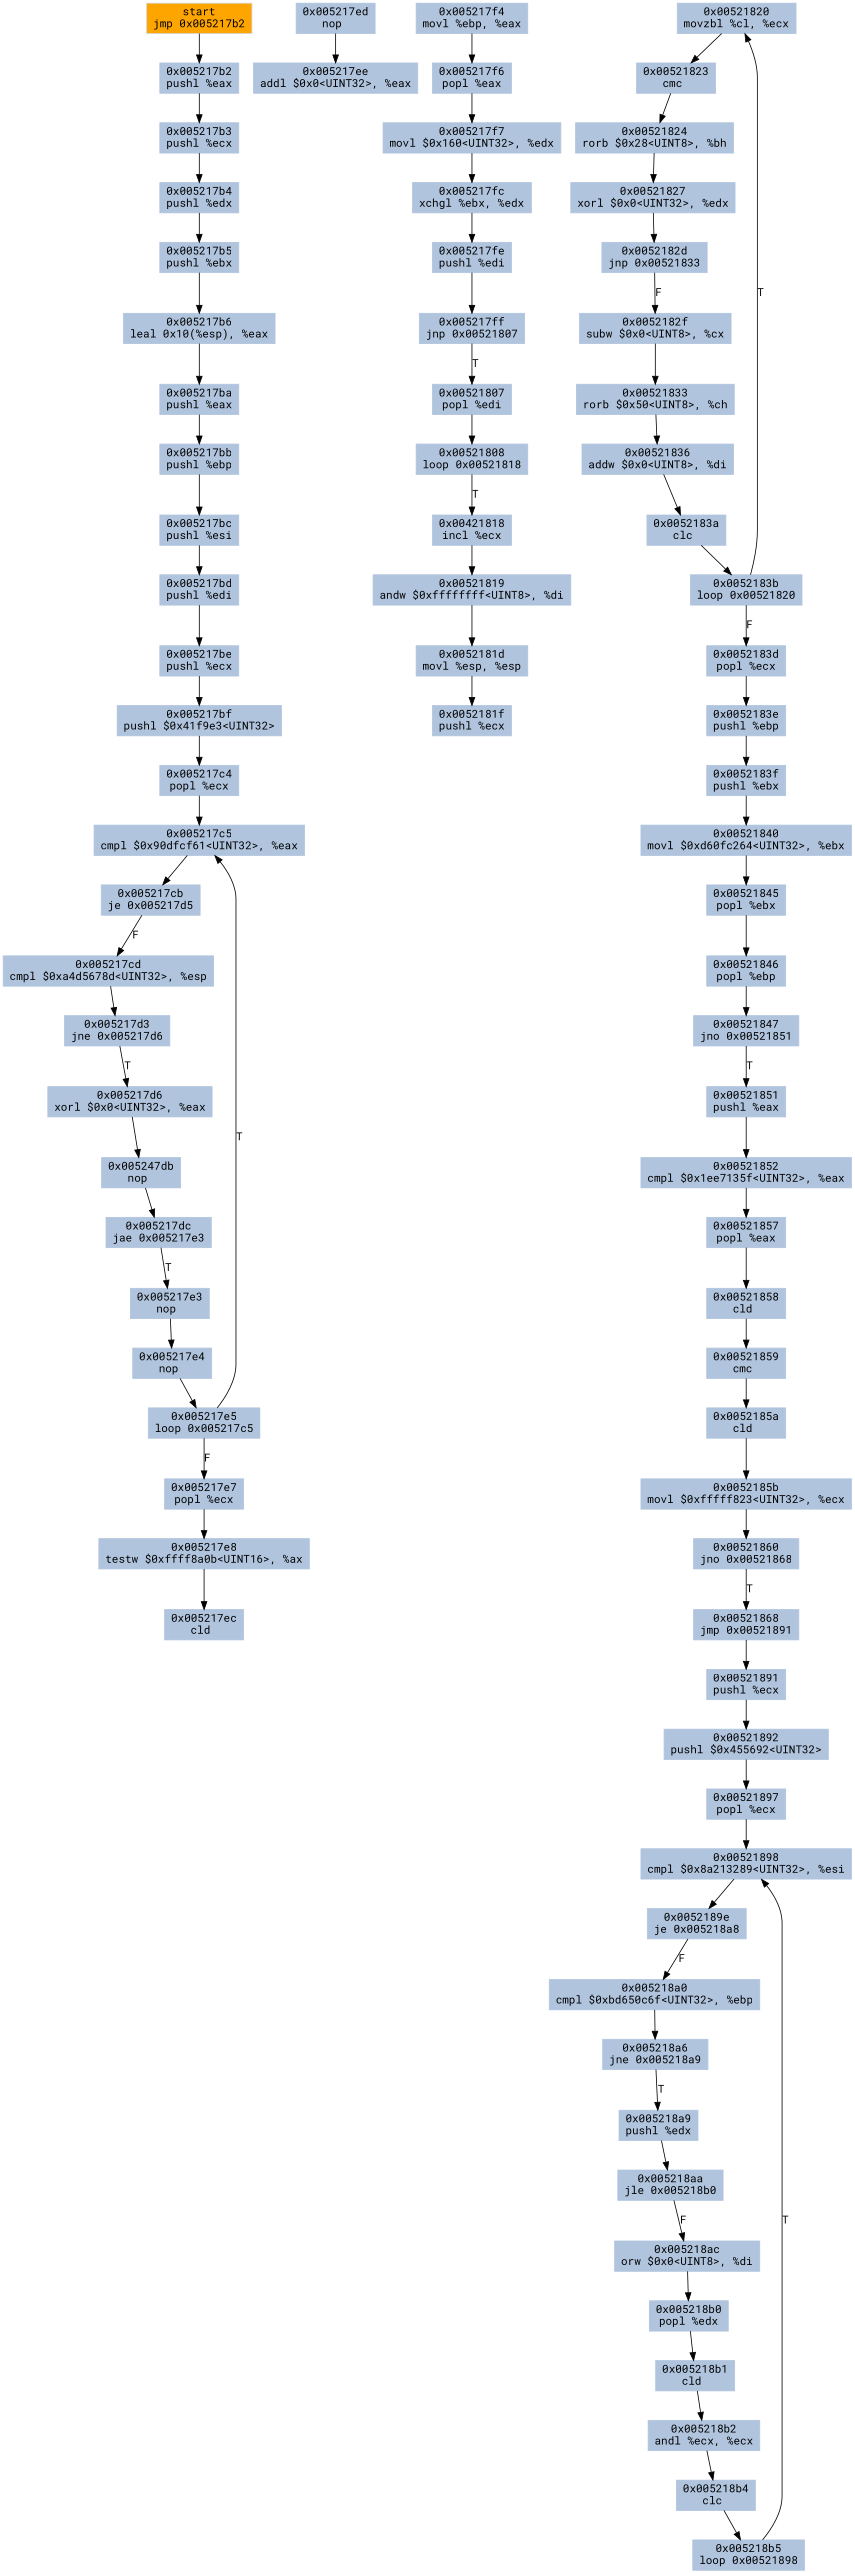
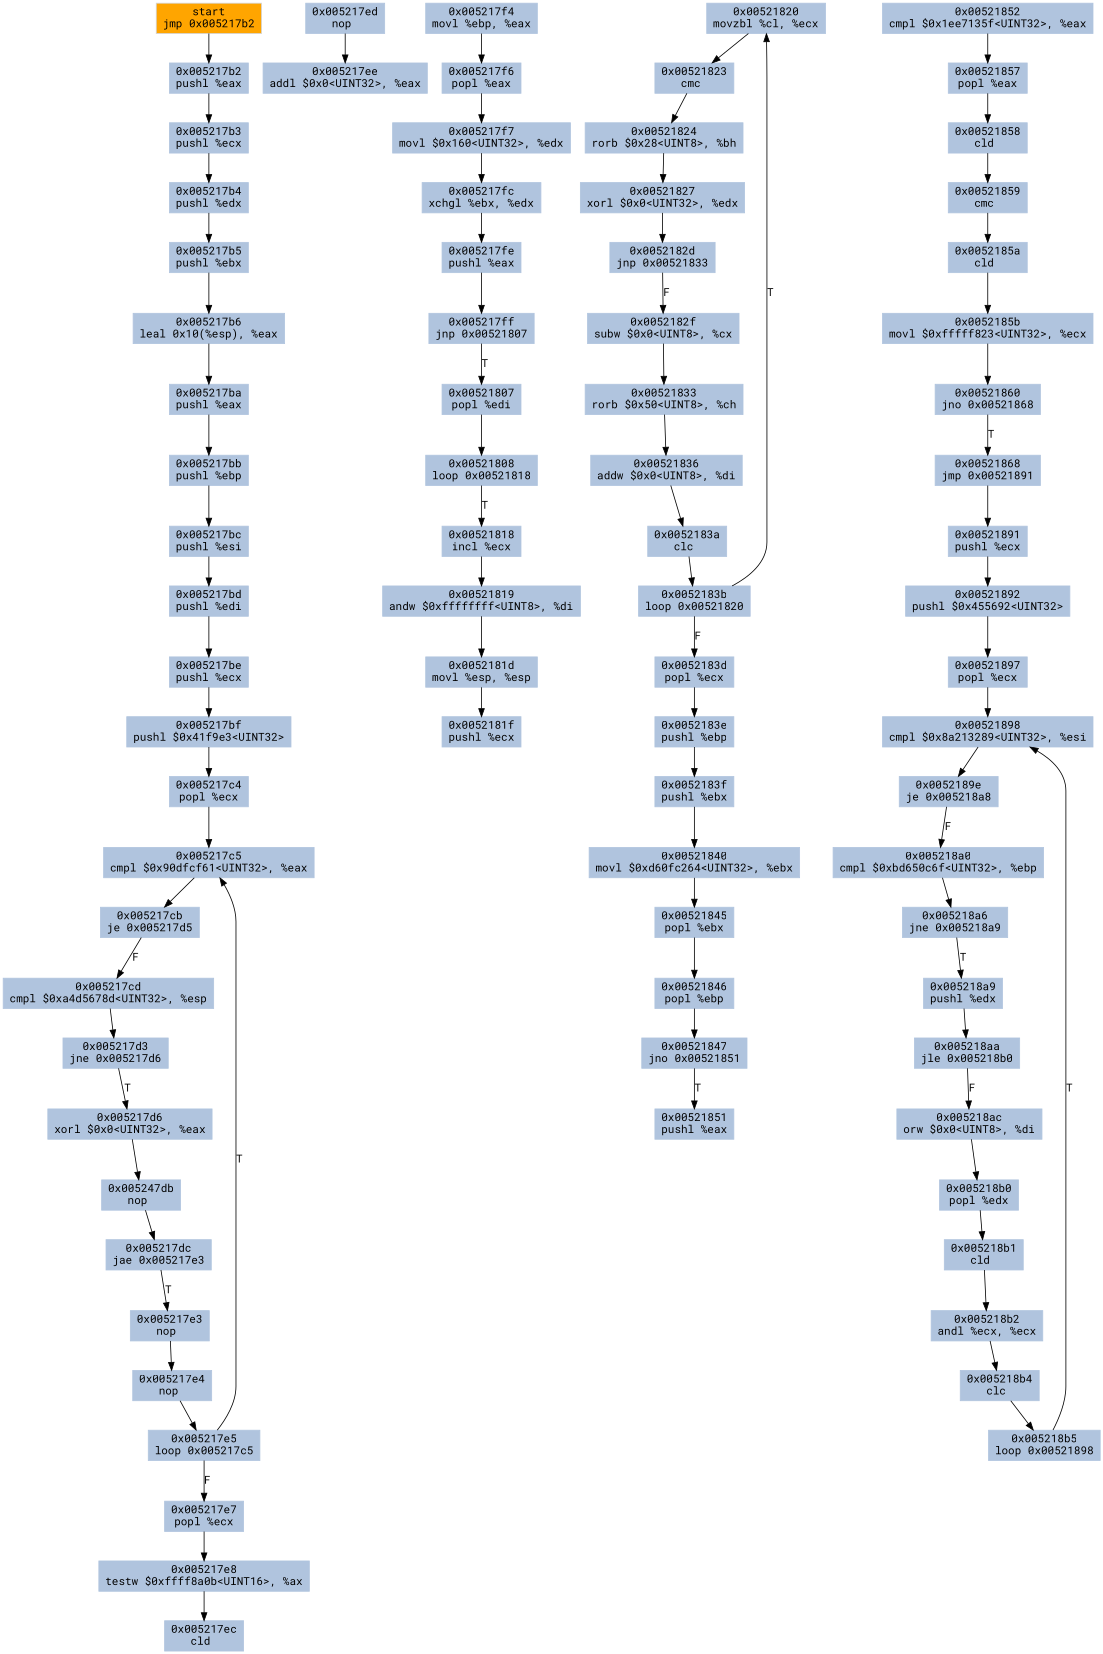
  digraph {
    fontname="Roboto Mono"
    node [color=lightsteelblue fillcolor=lightsteelblue fontname="Roboto Mono" shape=rectangle style=filled]
    edge [color="#000000" fontname="Roboto Mono"]
    n1 [color=lightgrey fillcolor=orange label="start\njmp 0x005217b2"]
    n2 [label="0x005217b2\npushl %eax"]
    n3 [label="0x005217b3\npushl %ecx"]
    n4 [label="0x005217b4\npushl %edx"]
    n5 [label="0x005217b5\npushl %ebx"]
    n6 [label="0x005217b6\nleal 0x10(%esp), %eax"]
    n7 [label="0x005217ba\npushl %eax"]
    n8 [label="0x005217bb\npushl %ebp"]
    n9 [label="0x005217bc\npushl %esi"]
    n10 [label="0x005217bd\npushl %edi"]
    n11 [label="0x005217be\npushl %ecx"]
    n12 [label="0x005217bf\npushl $0x41f9e3<UINT32>"]
    n13 [label="0x005217c4\npopl %ecx"]
    n14 [label="0x005217c5\ncmpl $0x90dfcf61<UINT32>, %eax"]
    n15 [label="0x005217cb\nje 0x005217d5"]
    n16 [label="0x005217cd\ncmpl $0xa4d5678d<UINT32>, %esp"]
    n17 [label="0x005217d3\njne 0x005217d6"]
    n18 [label="0x005217d6\nxorl $0x0<UINT32>, %eax"]
    n19 [label="0x005247db\nnop "]
    n20 [label="0x005217dc\njae 0x005217e3"]
    n21 [label="0x005217e3\nnop "]
    n22 [label="0x005217e4\nnop "]
    n23 [label="0x005217e5\nloop 0x005217c5"]
    n24 [label="0x005217e7\npopl %ecx"]
    n25 [label="0x005217e8\ntestw $0xffff8a0b<UINT16>, %ax"]
    n26 [label="0x005217ec\ncld "]
    n27 [label="0x005217ed\nnop "]
    n28 [label="0x005217ee\naddl $0x0<UINT32>, %eax"]
    n29 [label="0x005217f4\nmovl %ebp, %eax"]
    n30 [label="0x005217f6\npopl %eax"]
    n31 [label="0x005217f7\nmovl $0x160<UINT32>, %edx"]
    n32 [label="0x005217fc\nxchgl %ebx, %edx"]
-   n33 [label="0x005217fe\npushl %edi"]
+   n33 [label="0x005217fe\npushl %eax"]
    n34 [label="0x005217ff\njnp 0x00521807"]
    n35 [label="0x00521807\npopl %edi"]
    n36 [label="0x00521808\nloop 0x00521818"]
-   n37 [label="0x00421818\nincl %ecx"]
+   n37 [label="0x00521818\nincl %ecx"]
    n38 [label="0x00521819\nandw $0xffffffff<UINT8>, %di"]
    n39 [label="0x0052181d\nmovl %esp, %esp"]
    n40 [label="0x0052181f\npushl %ecx"]
    n41 [label="0x00521820\nmovzbl %cl, %ecx"]
    n42 [label="0x00521823\ncmc "]
    n43 [label="0x00521824\nrorb $0x28<UINT8>, %bh"]
    n44 [label="0x00521827\nxorl $0x0<UINT32>, %edx"]
    n45 [label="0x0052182d\njnp 0x00521833"]
    n46 [label="0x0052182f\nsubw $0x0<UINT8>, %cx"]
    n47 [label="0x00521833\nrorb $0x50<UINT8>, %ch"]
    n48 [label="0x00521836\naddw $0x0<UINT8>, %di"]
    n49 [label="0x0052183a\nclc "]
    n50 [label="0x0052183b\nloop 0x00521820"]
    n51 [label="0x0052183d\npopl %ecx"]
    n52 [label="0x0052183e\npushl %ebp"]
    n53 [label="0x0052183f\npushl %ebx"]
    n54 [label="0x00521840\nmovl $0xd60fc264<UINT32>, %ebx"]
    n55 [label="0x00521845\npopl %ebx"]
    n56 [label="0x00521846\npopl %ebp"]
    n57 [label="0x00521847\njno 0x00521851"]
    n58 [label="0x00521851\npushl %eax"]
    n59 [label="0x00521852\ncmpl $0x1ee7135f<UINT32>, %eax"]
    n60 [label="0x00521857\npopl %eax"]
    n61 [label="0x00521858\ncld "]
    n62 [label="0x00521859\ncmc "]
    n63 [label="0x0052185a\ncld "]
    n64 [label="0x0052185b\nmovl $0xfffff823<UINT32>, %ecx"]
    n65 [label="0x00521860\njno 0x00521868"]
    n66 [label="0x00521868\njmp 0x00521891"]
    n67 [label="0x00521891\npushl %ecx"]
    n68 [label="0x00521892\npushl $0x455692<UINT32>"]
    n69 [label="0x00521897\npopl %ecx"]
    n70 [label="0x00521898\ncmpl $0x8a213289<UINT32>, %esi"]
    n71 [label="0x0052189e\nje 0x005218a8"]
    n72 [label="0x005218a0\ncmpl $0xbd650c6f<UINT32>, %ebp"]
    n73 [label="0x005218a6\njne 0x005218a9"]
    n74 [label="0x005218a9\npushl %edx"]
    n75 [label="0x005218aa\njle 0x005218b0"]
    n76 [label="0x005218ac\norw $0x0<UINT8>, %di"]
    n77 [label="0x005218b0\npopl %edx"]
    n78 [label="0x005218b1\ncld "]
    n79 [label="0x005218b2\nandl %ecx, %ecx"]
    n80 [label="0x005218b4\nclc "]
    n81 [label="0x005218b5\nloop 0x00521898"]
    n1 -> n2
    n2 -> n3
    n3 -> n4
    n4 -> n5
    n5 -> n6
    n6 -> n7
    n7 -> n8
    n8 -> n9
    n9 -> n10
    n10 -> n11
    n11 -> n12
    n12 -> n13
    n13 -> n14
    n14 -> n15
    n15 -> n16 [label=F]
    n16 -> n17
    n17 -> n18 [label=T]
    n18 -> n19
    n19 -> n20
    n20 -> n21 [label=T]
    n21 -> n22
    n22 -> n23
    n23 -> n14 [label=T]
    n23 -> n24 [label=F]
    n24 -> n25
    n25 -> n26
    n27 -> n28
    n29 -> n30
    n30 -> n31
    n31 -> n32
    n32 -> n33
    n33 -> n34
    n34 -> n35 [label=T]
    n35 -> n36
    n36 -> n37 [label=T]
    n37 -> n38
    n38 -> n39
    n39 -> n40
    n41 -> n42
    n42 -> n43
    n43 -> n44
    n44 -> n45
    n45 -> n46 [label=F]
    n46 -> n47
    n47 -> n48
    n48 -> n49
    n49 -> n50
    n50 -> n41 [label=T]
    n50 -> n51 [label=F]
    n51 -> n52
    n52 -> n53
    n53 -> n54
    n54 -> n55
    n55 -> n56
    n56 -> n57
    n57 -> n58 [label=T]
-   n58 -> n59
    n59 -> n60
    n60 -> n61
    n61 -> n62
    n62 -> n63
    n63 -> n64
    n64 -> n65
    n65 -> n66 [label=T]
    n66 -> n67
    n67 -> n68
    n68 -> n69
    n69 -> n70
    n70 -> n71
    n71 -> n72 [label=F]
    n72 -> n73
    n73 -> n74 [label=T]
    n74 -> n75
    n75 -> n76 [label=F]
    n76 -> n77
    n77 -> n78
    n78 -> n79
    n79 -> n80
    n80 -> n81
    n81 -> n70 [label=T]
  }
